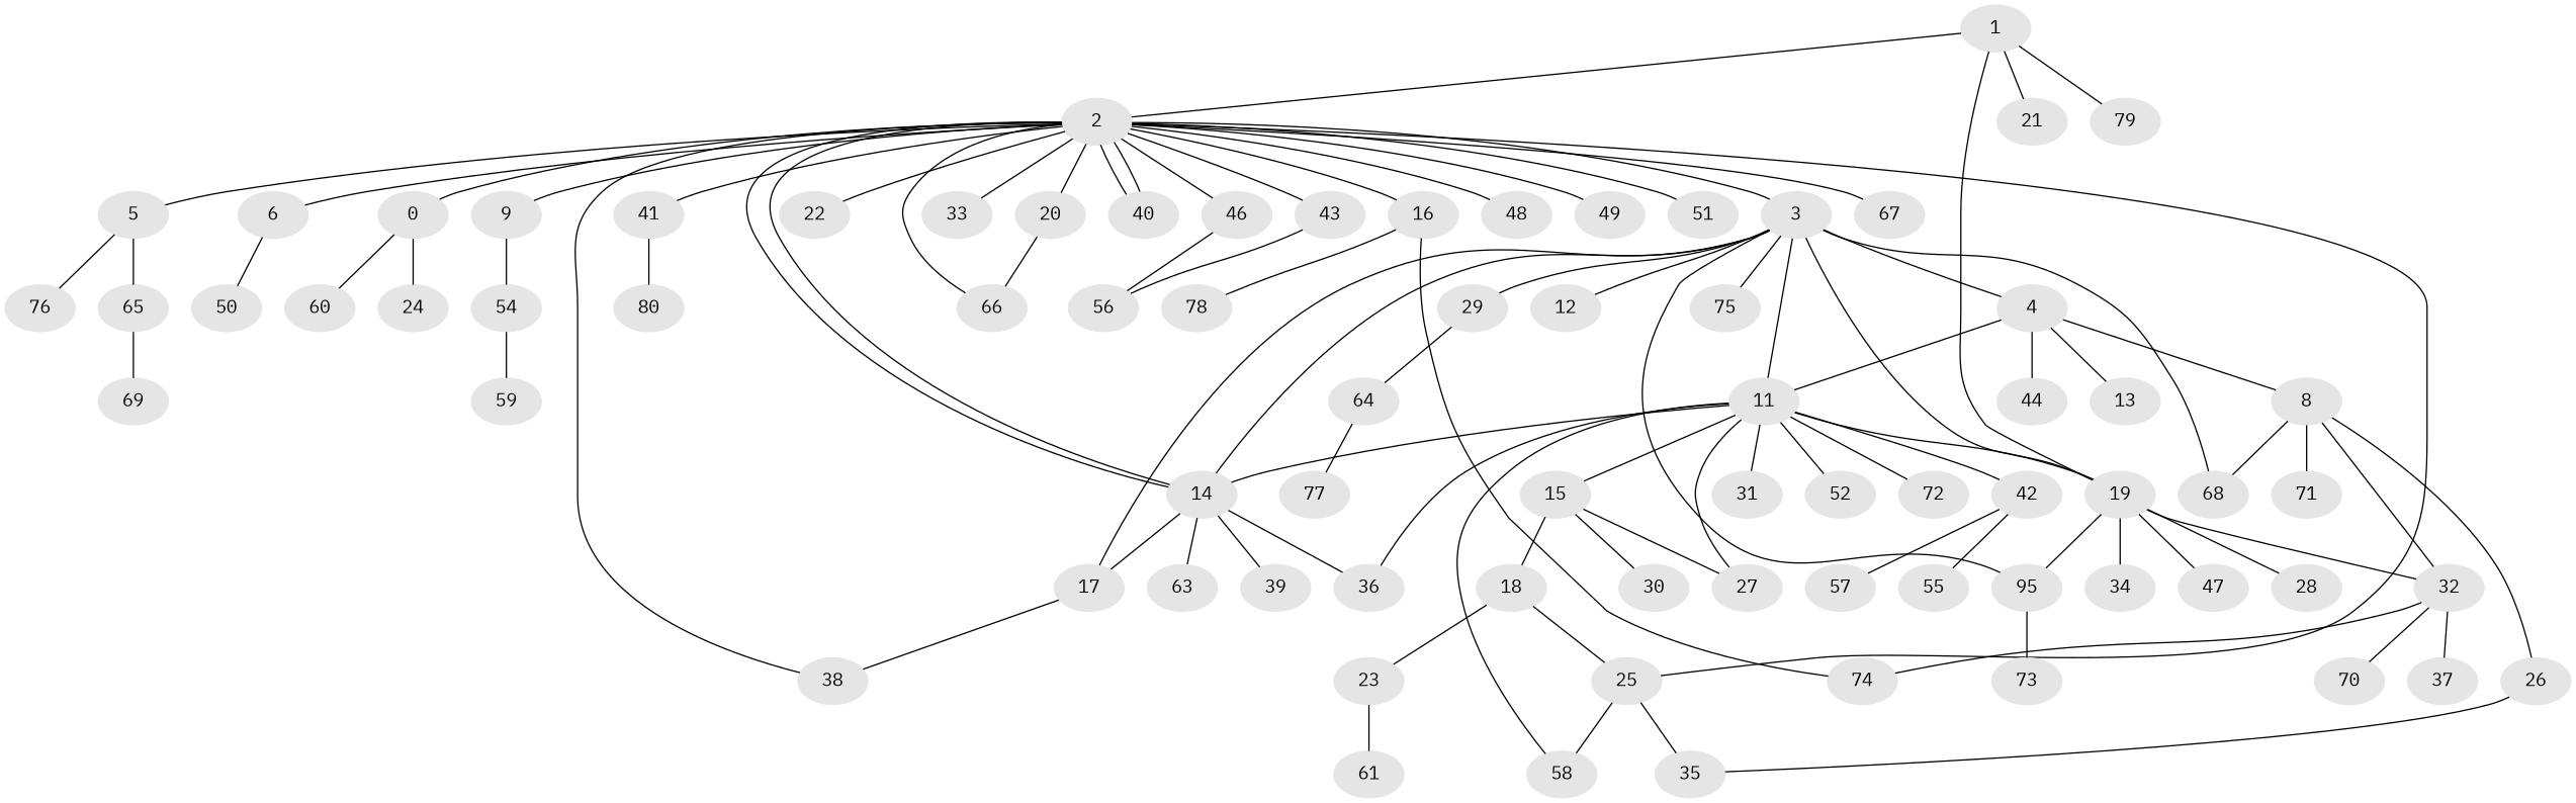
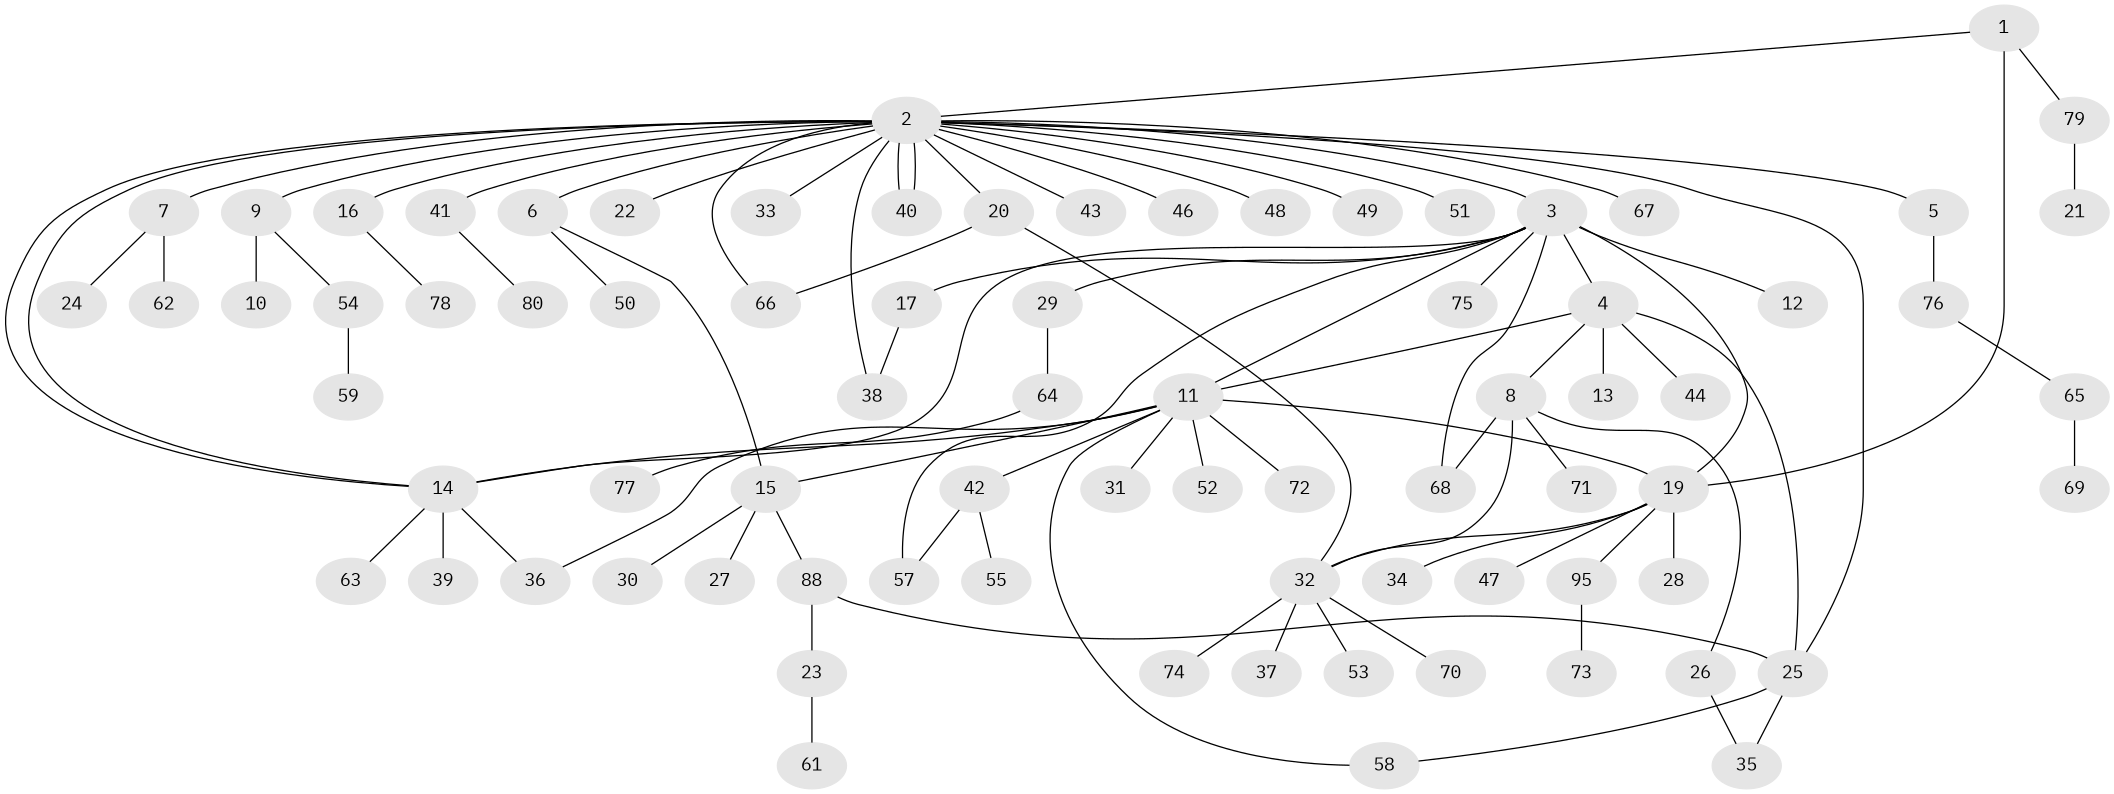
  graph {
    fontname="IBM Plex Mono"
    node [color=gray90 fontname="IBM Plex Mono" style=filled]
    edge [fontname="IBM Plex Mono"]
    1
    2
    19
    21
    79
    3
    5
    6
-   7 [label=0]
+   7
    9
    14
    16
    20
    22
    25
    33
    38
    40
    41
    43
    46
    48
    49
    51
    66
    67
    n27 [label=95]
    28
    32
    34
    47
    4
    11
    12
    17
    29
    68
    75
    65
    76
    15
    50
    24
-   62 [label=60]
+   62
+   10
    54
    36
    39
    63
    74
    78
    58
    35
    n54 [label=80]
-   56
    8
    13
    44
    27
    31
    42
    52
    72
    64
    73
    26
    71
    69
-   18
+   18 [label=88]
    30
    59
    55
    57
    23
    61
    37
+   53
    70
    77
    1 -- 2
    1 -- 19
-   1 -- 21
+   79 -- 21
    1 -- 79
    2 -- 3
    2 -- 5
    2 -- 6
    2 -- 7
    2 -- 9
    2 -- 14
    2 -- 14
    2 -- 16
    2 -- 20
    2 -- 22
    2 -- 25
    2 -- 33
    2 -- 38
    2 -- 40
    2 -- 40
    2 -- 41
    2 -- 43
    2 -- 46
    2 -- 48
    2 -- 49
    2 -- 51
    2 -- 66
    2 -- 67
    19 -- n27
    19 -- 28
    19 -- 32
    19 -- 34
    19 -- 47
    3 -- 19
    3 -- 14
-   3 -- n27
+   3 -- 57
    3 -- 4
    3 -- 11
    3 -- 12
    3 -- 17
    3 -- 29
    3 -- 68
    3 -- 75
-   5 -- 65
+   76 -- 65
    5 -- 76
+   6 -- 15
    6 -- 50
    7 -- 24
    7 -- 62
+   9 -- 10
    9 -- 54
-   14 -- 17
    14 -- 36
    14 -- 39
    14 -- 63
-   16 -- 74
    16 -- 78
    20 -- 66
+   20 -- 32
    25 -- 58
    25 -- 35
    41 -- n54
-   43 -- 56
-   46 -- 56
    n27 -- 73
    32 -- 74
    32 -- 37
+   32 -- 53
    32 -- 70
+   4 -- 25
    4 -- 11
    4 -- 8
    4 -- 13
    4 -- 44
    11 -- 19
    11 -- 14
    11 -- 15
    11 -- 36
    11 -- 58
-   11 -- 27
    11 -- 31
    11 -- 42
    11 -- 52
    11 -- 72
    17 -- 38
    29 -- 64
    65 -- 69
    15 -- 27
    15 -- 18
    15 -- 30
    54 -- 59
    8 -- 32
    8 -- 68
    8 -- 26
    8 -- 71
    42 -- 55
    42 -- 57
    64 -- 77
    26 -- 35
    18 -- 25
    18 -- 23
    23 -- 61
  }
